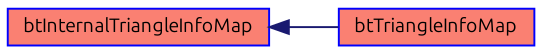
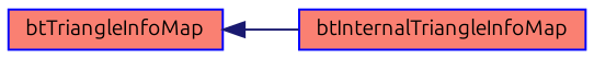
  digraph {
    rankdir=LR
    fontname=Ubuntu
    node [color=blue fillcolor=salmon fontname=Ubuntu fontsize=10 shape=record style=filled]
    n1 [fontcolor=black height=0.2 label=btTriangleInfoMap width=0.4]
    n2 [height=0.2 label=btInternalTriangleInfoMap width=0.4]
-   n2 -> n1 [color=midnightblue dir=back fontname=Ubuntu fontsize=10 labelfontname=Helvetica labelfontsize=10 style=solid]
+   n1 -> n2 [color=midnightblue dir=back fontname=Ubuntu fontsize=10 labelfontname=Helvetica labelfontsize=10 style=solid]
  }
